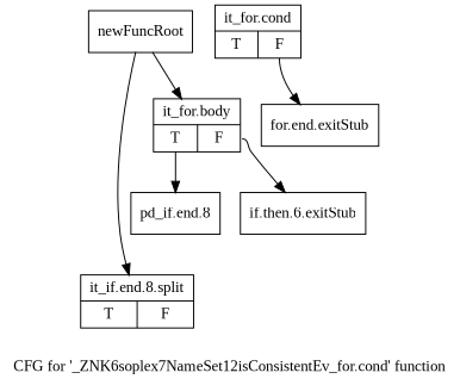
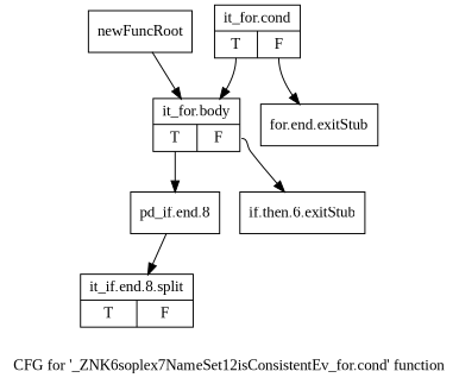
  digraph {
    fontname="Liberation Serif"
    label="CFG for '_ZNK6soplex7NameSet12isConsistentEv_for.cond' function"
    node [fontname="Liberation Serif" shape=record]
    edge [fontname="Liberation Serif"]
    n1 [label="{newFuncRoot}"]
    n2 [label="{it_for.body|{<s0>T|<s1>F}}"]
    n3 [label="{it_for.cond|{<s0>T|<s1>F}}"]
    n4 [label="{for.end.exitStub}"]
    n5 [label="{if.then.6.exitStub}"]
    n6 [label="{pd_if.end.8}"]
    n7 [label="{it_if.end.8.split|{<s0>T|<s1>F}}"]
    n1 -> n2
    n2 -> n5 [tailport=s1]
    n2 -> n6 [tailport=s0]
+   n3 -> n2 [tailport=s0]
    n3 -> n4 [tailport=s1]
-   n1 -> n7
+   n6 -> n7
  }
